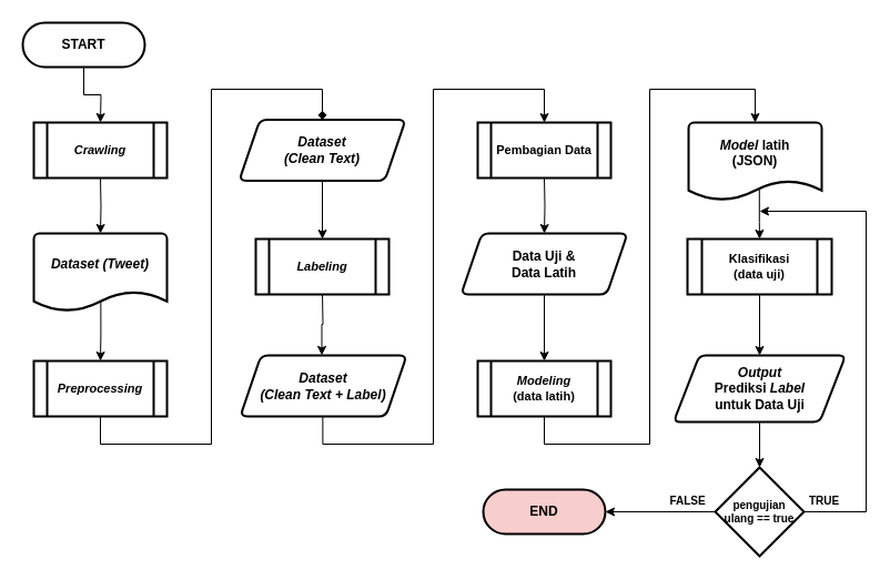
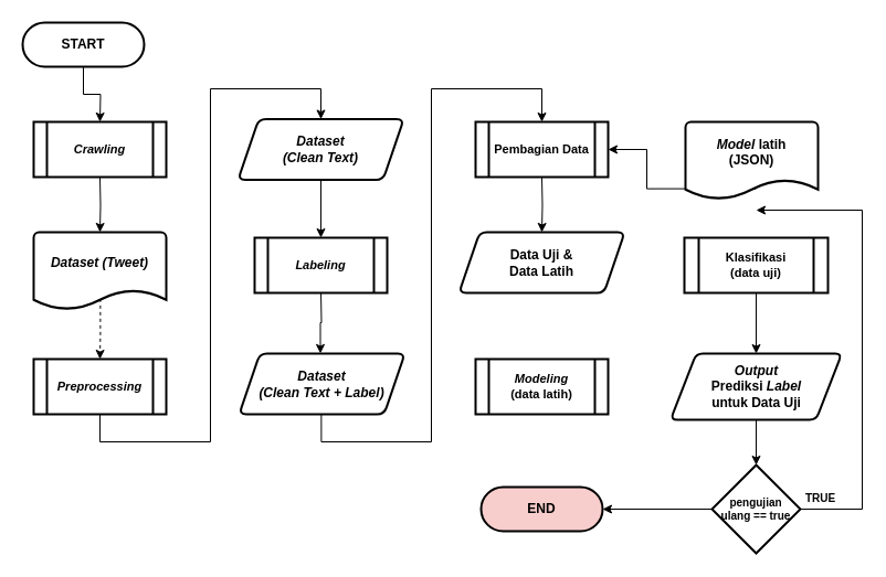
  <mxCell id="0" />
  <mxCell id="1" parent="0" />
  <mxCell id="2" style="edgeStyle=orthogonalEdgeStyle;rounded=0;orthogonalLoop=1;jettySize=auto;html=1;entryX=0.5;entryY=0;entryDx=0;entryDy=0;entryPerimeter=0;fontSize=12;" parent="1" target="6" edge="1"><mxGeometry relative="1" as="geometry"><mxPoint x="90" y="160" as="sourcePoint" /></mxGeometry></mxCell>
  <mxCell id="3" style="edgeStyle=orthogonalEdgeStyle;rounded=0;orthogonalLoop=1;jettySize=auto;html=1;entryX=0.5;entryY=0;entryDx=0;entryDy=0;fontSize=12;" parent="1" source="4" edge="1"><mxGeometry relative="1" as="geometry"><mxPoint x="90" y="110" as="targetPoint" /></mxGeometry></mxCell>
  <mxCell id="4" value="&lt;b style=&quot;font-size: 12px;&quot;&gt;START&lt;/b&gt;" style="rounded=1;whiteSpace=wrap;html=1;absoluteArcSize=1;arcSize=140;strokeWidth=2;fontSize=12;" parent="1" vertex="1"><mxGeometry x="20" y="20" width="110" height="40" as="geometry" /></mxCell>
- <mxCell id="5" style="edgeStyle=orthogonalEdgeStyle;rounded=0;orthogonalLoop=1;jettySize=auto;html=1;fontSize=12;exitX=0.503;exitY=0.862;exitDx=0;exitDy=0;exitPerimeter=0;entryX=0.5;entryY=0;entryDx=0;entryDy=0;" parent="1" source="6" target="18" edge="1"><mxGeometry relative="1" as="geometry"><mxPoint x="90" y="340" as="targetPoint" /></mxGeometry></mxCell>
+ <mxCell id="5" style="edgeStyle=orthogonalEdgeStyle;rounded=0;orthogonalLoop=1;jettySize=auto;html=1;fontSize=12;exitX=0.503;exitY=0.862;exitDx=0;exitDy=0;exitPerimeter=0;entryX=0.5;entryY=0;entryDx=0;entryDy=0;dashed=1;" parent="1" source="6" target="18" edge="1"><mxGeometry relative="1" as="geometry"><mxPoint x="90" y="340" as="targetPoint" /></mxGeometry></mxCell>
  <mxCell id="6" value="&lt;i style=&quot;font-size: 12px&quot;&gt;&lt;b style=&quot;font-size: 12px&quot;&gt;Dataset (Tweet)&lt;br style=&quot;font-size: 12px&quot;&gt;&lt;br style=&quot;font-size: 12px&quot;&gt;&lt;/b&gt;&lt;/i&gt;" style="strokeWidth=2;html=1;shape=mxgraph.flowchart.document2;whiteSpace=wrap;size=0.25;fontSize=12;" parent="1" vertex="1"><mxGeometry x="30" y="210" width="120" height="70" as="geometry" /></mxCell>
- <mxCell id="7" style="edgeStyle=orthogonalEdgeStyle;rounded=0;orthogonalLoop=1;jettySize=auto;html=1;entryX=0.5;entryY=0;entryDx=0;entryDy=0;fontSize=12;endArrow=diamond;" parent="1" source="18" target="26" edge="1"><mxGeometry relative="1" as="geometry"><Array as="points"><mxPoint x="90" y="400" /><mxPoint x="190" y="400" /><mxPoint x="190" y="80" /><mxPoint x="290" y="80" /></Array><mxPoint x="90.059" y="380" as="sourcePoint" /><mxPoint x="290" y="110" as="targetPoint" /></mxGeometry></mxCell>
+ <mxCell id="7" style="edgeStyle=orthogonalEdgeStyle;rounded=0;orthogonalLoop=1;jettySize=auto;html=1;entryX=0.5;entryY=0;entryDx=0;entryDy=0;fontSize=12;" parent="1" source="18" target="26" edge="1"><mxGeometry relative="1" as="geometry"><Array as="points"><mxPoint x="90" y="400" /><mxPoint x="190" y="400" /><mxPoint x="190" y="80" /><mxPoint x="290" y="80" /></Array><mxPoint x="90.059" y="380" as="sourcePoint" /><mxPoint x="290" y="110" as="targetPoint" /></mxGeometry></mxCell>
  <mxCell id="8" style="edgeStyle=orthogonalEdgeStyle;rounded=0;orthogonalLoop=1;jettySize=auto;html=1;entryX=0.49;entryY=-0.002;entryDx=0;entryDy=0;entryPerimeter=0;fontSize=12;" parent="1" target="27" edge="1"><mxGeometry relative="1" as="geometry"><mxPoint x="290" y="263" as="sourcePoint" /><mxPoint x="290" y="315" as="targetPoint" /></mxGeometry></mxCell>
  <mxCell id="9" style="edgeStyle=orthogonalEdgeStyle;rounded=0;orthogonalLoop=1;jettySize=auto;html=1;entryX=0.5;entryY=0;entryDx=0;entryDy=0;fontSize=12;exitX=0.503;exitY=0.861;exitDx=0;exitDy=0;exitPerimeter=0;" parent="1" edge="1"><mxGeometry relative="1" as="geometry"><Array as="points"><mxPoint x="290" y="400" /><mxPoint x="390" y="400" /><mxPoint x="390" y="80" /><mxPoint x="490" y="80" /></Array><mxPoint x="490" y="110" as="targetPoint" /><mxPoint x="290.36" y="375.27" as="sourcePoint" /></mxGeometry></mxCell>
- <mxCell id="10" style="edgeStyle=orthogonalEdgeStyle;rounded=0;orthogonalLoop=1;jettySize=auto;html=1;fontSize=10;exitX=0.532;exitY=0.865;exitDx=0;exitDy=0;exitPerimeter=0;" parent="1" source="11" target="24" edge="1"><mxGeometry relative="1" as="geometry" /></mxCell>
+ <mxCell id="10" style="edgeStyle=orthogonalEdgeStyle;rounded=0;orthogonalLoop=1;jettySize=auto;html=1;fontSize=10;exitX=0.532;exitY=0.865;exitDx=0;exitDy=0;exitPerimeter=0;" parent="1" source="11" target="22" edge="1"><mxGeometry relative="1" as="geometry" /></mxCell>
  <mxCell id="11" value="&lt;b style=&quot;font-size: 12px&quot;&gt;&lt;i&gt;Model &lt;/i&gt;latih &lt;br&gt;(JSON)&lt;br&gt;&lt;br style=&quot;font-size: 12px&quot;&gt;&lt;/b&gt;" style="strokeWidth=2;html=1;shape=mxgraph.flowchart.document2;whiteSpace=wrap;size=0.25;fontSize=12;" parent="1" vertex="1"><mxGeometry x="620" y="110" width="120" height="70" as="geometry" /></mxCell>
  <mxCell id="12" style="edgeStyle=orthogonalEdgeStyle;rounded=0;orthogonalLoop=1;jettySize=auto;html=1;entryX=0.5;entryY=0;entryDx=0;entryDy=0;fontSize=10;" parent="1" source="13" target="31" edge="1"><mxGeometry relative="1" as="geometry" /></mxCell>
  <mxCell id="13" value="&lt;i&gt;Output &lt;br&gt;&lt;/i&gt;Prediksi &lt;i&gt;Label &lt;/i&gt;&lt;br&gt;untuk Data Uji" style="shape=parallelogram;html=1;strokeWidth=2;perimeter=parallelogramPerimeter;whiteSpace=wrap;rounded=1;arcSize=12;size=0.15;fontSize=12;fontStyle=1" parent="1" vertex="1"><mxGeometry x="606.5" y="320" width="155" height="60" as="geometry" /></mxCell>
  <mxCell id="14" style="edgeStyle=orthogonalEdgeStyle;rounded=0;orthogonalLoop=1;jettySize=auto;html=1;fontSize=12;" parent="1" target="28" edge="1"><mxGeometry relative="1" as="geometry"><mxPoint x="490" y="160" as="sourcePoint" /><mxPoint x="490" y="210" as="targetPoint" /></mxGeometry></mxCell>
- <mxCell id="15" value="" style="edgeStyle=orthogonalEdgeStyle;rounded=0;orthogonalLoop=1;jettySize=auto;html=1;fontSize=12;exitX=0.5;exitY=1;exitDx=0;exitDy=0;entryX=0.5;entryY=0;entryDx=0;entryDy=0;" parent="1" source="28" target="21" edge="1"><mxGeometry relative="1" as="geometry"><mxPoint x="490.6" y="272.23" as="sourcePoint" /><mxPoint x="489.941" y="312.5" as="targetPoint" /></mxGeometry></mxCell>
  <mxCell id="16" value="&lt;b style=&quot;font-size: 12px&quot;&gt;END&lt;/b&gt;" style="rounded=1;whiteSpace=wrap;html=1;absoluteArcSize=1;arcSize=140;strokeWidth=2;fontSize=12;fillColor=#f8cecc;" parent="1" vertex="1"><mxGeometry x="435" y="441" width="110" height="40" as="geometry" /></mxCell>
  <mxCell id="17" value="&lt;b&gt;&lt;i&gt;Crawling&lt;/i&gt;&lt;/b&gt;" style="shape=process;whiteSpace=wrap;html=1;backgroundOutline=1;strokeWidth=2;fontSize=11;" parent="1" vertex="1"><mxGeometry x="30" y="110" width="120" height="50" as="geometry" /></mxCell>
  <mxCell id="18" value="&lt;b&gt;&lt;i&gt;Preprocessing&lt;/i&gt;&lt;/b&gt;" style="shape=process;whiteSpace=wrap;html=1;backgroundOutline=1;strokeWidth=2;fontSize=11;" parent="1" vertex="1"><mxGeometry x="30" y="325" width="120" height="50" as="geometry" /></mxCell>
  <mxCell id="19" value="&lt;b&gt;&lt;i&gt;Labeling&lt;/i&gt;&lt;/b&gt;" style="shape=process;whiteSpace=wrap;html=1;backgroundOutline=1;strokeWidth=2;fontSize=11;" parent="1" vertex="1"><mxGeometry x="230" y="215" width="120" height="50" as="geometry" /></mxCell>
- <mxCell id="20" style="edgeStyle=orthogonalEdgeStyle;rounded=0;orthogonalLoop=1;jettySize=auto;html=1;entryX=0.5;entryY=0;entryDx=0;entryDy=0;entryPerimeter=0;fontSize=10;exitX=0.5;exitY=1;exitDx=0;exitDy=0;" parent="1" source="21" target="11" edge="1"><mxGeometry relative="1" as="geometry"><Array as="points"><mxPoint x="490" y="400" /><mxPoint x="585" y="400" /><mxPoint x="585" y="80" /><mxPoint x="680" y="80" /></Array></mxGeometry></mxCell>
  <mxCell id="21" value="&lt;b&gt;&lt;i&gt;Modeling&lt;/i&gt;&lt;br&gt;(&lt;/b&gt;&lt;b&gt;data latih)&lt;/b&gt;&lt;b&gt;&lt;br&gt;&lt;/b&gt;" style="shape=process;whiteSpace=wrap;html=1;backgroundOutline=1;strokeWidth=2;fontSize=11;" parent="1" vertex="1"><mxGeometry x="430" y="325" width="120" height="50" as="geometry" /></mxCell>
  <mxCell id="22" value="&lt;b&gt;Pembagian&amp;nbsp;Data&lt;/b&gt;" style="shape=process;whiteSpace=wrap;html=1;backgroundOutline=1;strokeWidth=2;fontSize=11;" parent="1" vertex="1"><mxGeometry x="430" y="110" width="120" height="50" as="geometry" /></mxCell>
  <mxCell id="23" style="edgeStyle=orthogonalEdgeStyle;rounded=0;orthogonalLoop=1;jettySize=auto;html=1;entryX=0.5;entryY=0;entryDx=0;entryDy=0;fontSize=10;" parent="1" source="24" target="13" edge="1"><mxGeometry relative="1" as="geometry" /></mxCell>
  <mxCell id="24" value="&lt;b&gt;Klasifikasi&lt;br&gt;&lt;/b&gt;&lt;b&gt;(data uji)&lt;/b&gt;&lt;b&gt;&lt;br&gt;&lt;/b&gt;" style="shape=process;whiteSpace=wrap;html=1;backgroundOutline=1;strokeWidth=2;fontSize=11;" parent="1" vertex="1"><mxGeometry x="619" y="215" width="130" height="50" as="geometry" /></mxCell>
  <mxCell id="25" style="edgeStyle=orthogonalEdgeStyle;rounded=0;orthogonalLoop=1;jettySize=auto;html=1;entryX=0.5;entryY=0;entryDx=0;entryDy=0;" parent="1" source="26" target="19" edge="1"><mxGeometry relative="1" as="geometry" /></mxCell>
  <mxCell id="26" value="&lt;i&gt;&lt;b&gt;Dataset&lt;br&gt;(Clean Text)&lt;/b&gt;&lt;/i&gt;" style="shape=parallelogram;html=1;strokeWidth=2;perimeter=parallelogramPerimeter;whiteSpace=wrap;rounded=1;arcSize=13;size=0.125;" parent="1" vertex="1"><mxGeometry x="215" y="107.5" width="150" height="55" as="geometry" /></mxCell>
  <mxCell id="27" value="&lt;b&gt;&lt;i&gt;Dataset&lt;br&gt;(Clean Text + Label)&lt;br&gt;&lt;/i&gt;&lt;/b&gt;" style="shape=parallelogram;html=1;strokeWidth=2;perimeter=parallelogramPerimeter;whiteSpace=wrap;rounded=1;arcSize=13;size=0.125;" parent="1" vertex="1"><mxGeometry x="216" y="320" width="150" height="55" as="geometry" /></mxCell>
  <mxCell id="28" value="&lt;b&gt;Data Uji &amp;amp;&lt;br&gt;Data Latih&lt;br&gt;&lt;/b&gt;" style="shape=parallelogram;html=1;strokeWidth=2;perimeter=parallelogramPerimeter;whiteSpace=wrap;rounded=1;arcSize=13;size=0.125;" parent="1" vertex="1"><mxGeometry x="415" y="210" width="150" height="55" as="geometry" /></mxCell>
  <mxCell id="29" style="edgeStyle=orthogonalEdgeStyle;rounded=0;orthogonalLoop=1;jettySize=auto;html=1;entryX=1;entryY=0.5;entryDx=0;entryDy=0;fontSize=10;" parent="1" source="31" target="16" edge="1"><mxGeometry relative="1" as="geometry" /></mxCell>
  <mxCell id="30" style="edgeStyle=orthogonalEdgeStyle;rounded=0;orthogonalLoop=1;jettySize=auto;html=1;fontSize=10;exitX=1;exitY=0.5;exitDx=0;exitDy=0;" parent="1" source="31" edge="1"><mxGeometry relative="1" as="geometry"><mxPoint x="684" y="190" as="targetPoint" /><Array as="points"><mxPoint x="780" y="461" /><mxPoint x="780" y="190" /></Array></mxGeometry></mxCell>
  <mxCell id="31" value="&lt;b&gt;pengujian &lt;br&gt;ulang == true&lt;/b&gt;" style="rhombus;whiteSpace=wrap;html=1;strokeWidth=2;fontSize=10;" parent="1" vertex="1"><mxGeometry x="644" y="421" width="80" height="80" as="geometry" /></mxCell>
  <mxCell id="32" value="TRUE" style="text;html=1;align=center;verticalAlign=middle;resizable=0;points=[];autosize=1;fontSize=10;fontStyle=1" parent="1" vertex="1"><mxGeometry x="721.5" y="441" width="40" height="20" as="geometry" /></mxCell>
- <mxCell id="33" value="FALSE" style="text;html=1;align=center;verticalAlign=middle;resizable=0;points=[];autosize=1;fontSize=10;fontStyle=1" parent="1" vertex="1"><mxGeometry x="594" y="441" width="50" height="20" as="geometry" /></mxCell>
